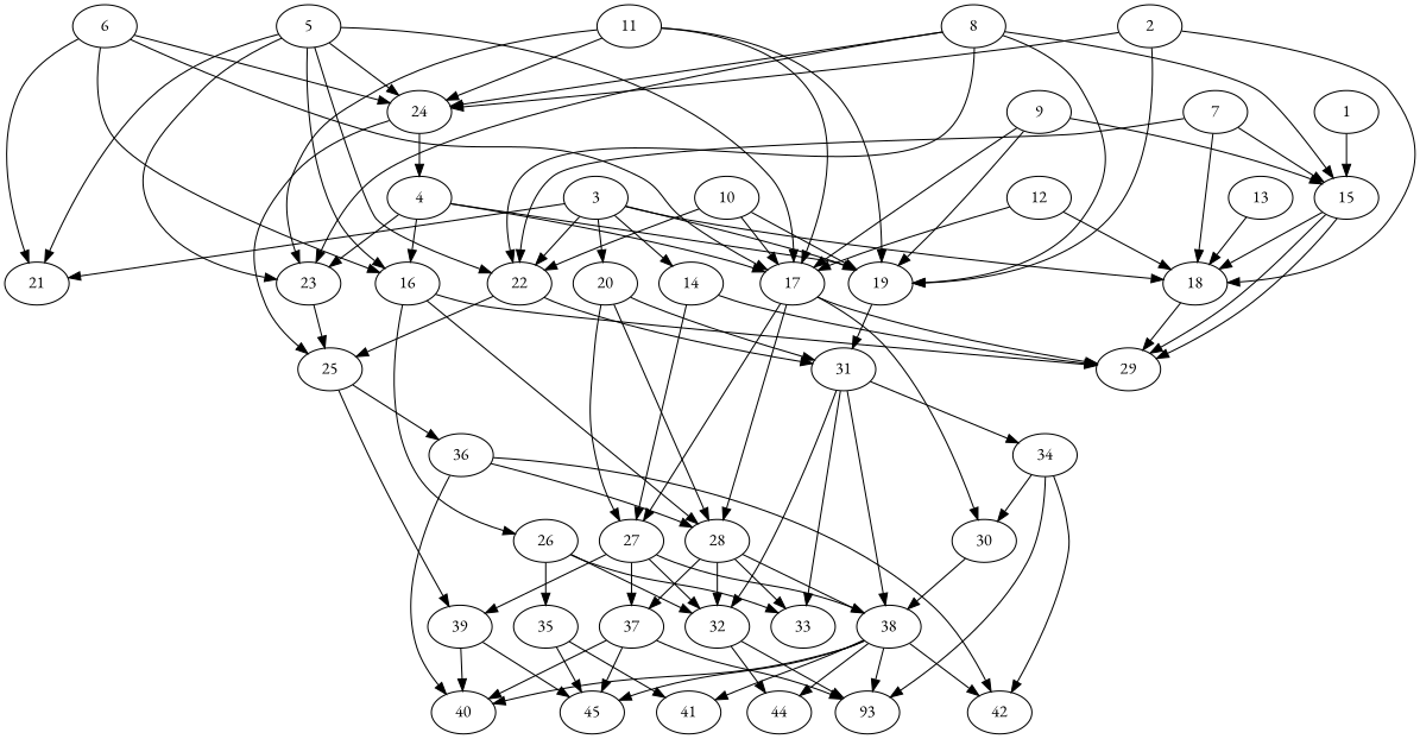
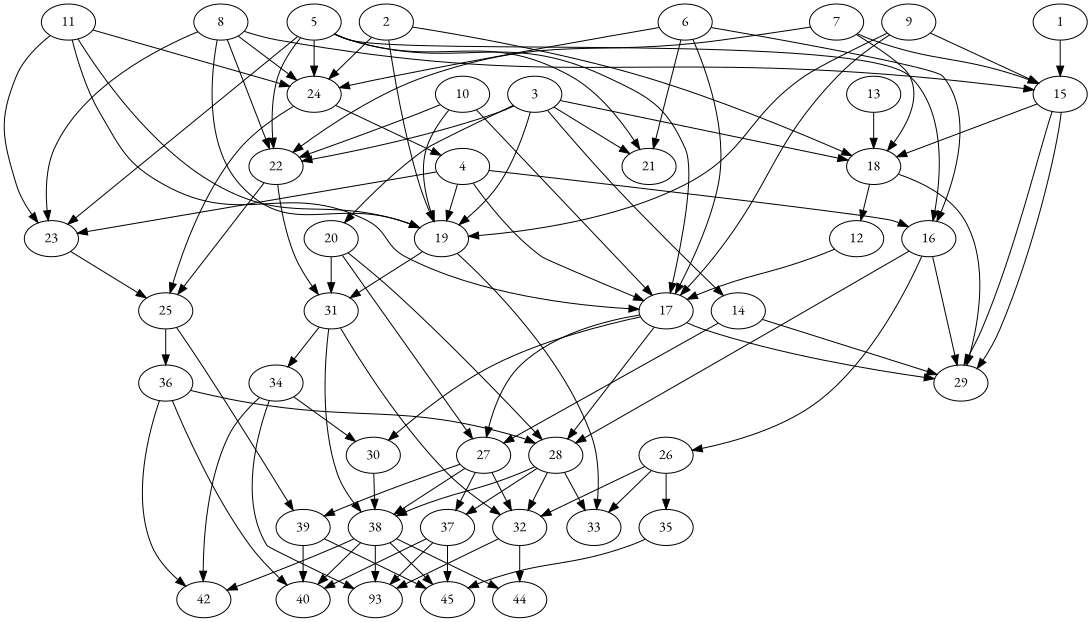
  digraph {
    fontname="EB Garamond"
    node [alpha=0.01 fontname="EB Garamond"]
    edge [fontname="EB Garamond"]
    1 [alpha=0.02 expect_size=23838720]
    15 [expect_size=44146688]
    29 [alpha=0.10 expect_size=20164608]
    18 [alpha=0.19 expect_size=11396096]
    2 [alpha=0.14 expect_size=13315072]
    19 [alpha=0.07 expect_size=35740672]
    24 [alpha=0.12 expect_size=48363520]
    31 [alpha=0.12 expect_size=23064576]
    25 [alpha=0.16 expect_size=27701248]
    4 [alpha=0.14 expect_size=43095040]
    32 [alpha=0.19 expect_size=48174080]
    38 [alpha=0.06 expect_size=32395264]
    33 [alpha=0.12 expect_size=24683520]
    34 [alpha=0.07 expect_size=7742464]
    39 [alpha=0.03 expect_size=29709312]
    36 [alpha=0.19 expect_size=26865664]
    3 [alpha=0.17 expect_size=13204480]
    14 [alpha=0.11 expect_size=10599424]
    20 [alpha=0.15 expect_size=35600384]
    21 [alpha=0.11 expect_size=41166848]
    22 [alpha=0.10 expect_size=44569600]
    27 [alpha=0.16 expect_size=36710400]
    28 [alpha=0.19 expect_size=23554048]
    37 [expect_size=41312256]
    16 [alpha=0.03 expect_size=27078656]
    17 [alpha=0.14 expect_size=8003584]
    23 [alpha=0.13 expect_size=16060416]
    26 [alpha=0.06 expect_size=30366720]
    30 [alpha=0.16 expect_size=35655680]
    35 [alpha=0.18 expect_size=35202048]
    5 [alpha=0.13 expect_size=19417088]
    6 [alpha=0.12 expect_size=16634880]
    7 [expect_size=6281216]
    8 [alpha=0.10 expect_size=34838528]
    9 [alpha=0.20 expect_size=25304064]
    10 [alpha=0.02 expect_size=41132032]
    11 [expect_size=27239424]
    12 [alpha=0.08 expect_size=32126976]
    13 [alpha=0.14 expect_size=18585600]
    40 [alpha=0.13 expect_size=6130688]
    45 [alpha=0.08 expect_size=20832256]
    n42 [alpha=0.08 expect_size=23888896 label=93]
    44 [alpha=0.13 expect_size=51849216]
    42 [expect_size=25965568]
-   41 [alpha=0.19 expect_size=44736512]
    1 -> 15
    15 -> 29
    15 -> 29
    15 -> 18
    18 -> 29
    2 -> 18
    2 -> 19
    2 -> 24
    19 -> 31
    24 -> 25
    24 -> 4
    31 -> 32
    31 -> 38
-   31 -> 33
+   19 -> 33
    31 -> 34
    25 -> 39
    25 -> 36
    4 -> 19
    4 -> 16
    4 -> 17
    4 -> 23
    32 -> n42
    32 -> 44
    38 -> 40
    38 -> 45
    38 -> n42
    38 -> 44
    38 -> 42
-   38 -> 41
    34 -> 30
    34 -> n42
    34 -> 42
    39 -> 40
    39 -> 45
    36 -> 28
    36 -> 40
    36 -> 42
    3 -> 18
    3 -> 19
    3 -> 14
    3 -> 20
    3 -> 21
    3 -> 22
    14 -> 29
    14 -> 27
    20 -> 31
    20 -> 27
    20 -> 28
    22 -> 31
    22 -> 25
    27 -> 32
    27 -> 38
    27 -> 39
    27 -> 37
    28 -> 32
    28 -> 38
    28 -> 33
    28 -> 37
    37 -> 40
    37 -> 45
    37 -> n42
    16 -> 29
    16 -> 28
    16 -> 26
    17 -> 29
    17 -> 27
    17 -> 28
    17 -> 30
    23 -> 25
    26 -> 32
    26 -> 33
    26 -> 35
    30 -> 38
    35 -> 45
-   35 -> 41
    5 -> 24
    5 -> 21
    5 -> 22
    5 -> 16
    5 -> 17
    5 -> 23
    6 -> 24
    6 -> 21
    6 -> 16
    6 -> 17
    7 -> 15
    7 -> 18
    7 -> 22
    8 -> 15
    8 -> 19
    8 -> 24
    8 -> 22
    8 -> 23
    9 -> 15
    9 -> 19
    9 -> 17
    10 -> 19
    10 -> 22
    10 -> 17
    11 -> 19
    11 -> 24
    11 -> 17
    11 -> 23
-   12 -> 18
+   18 -> 12
    12 -> 17
    13 -> 18
  }
